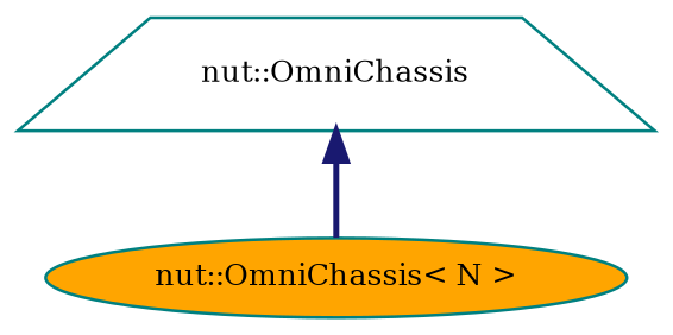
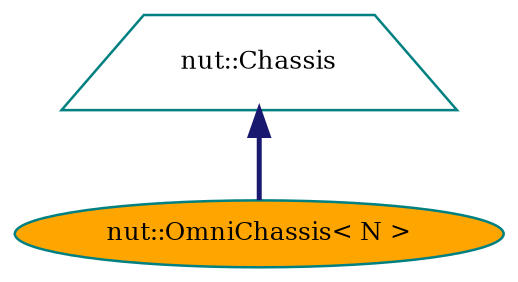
  digraph {
    fontname="DejaVu Serif"
    node [color=teal fontname="DejaVu Serif" fontsize=10 style=filled]
-   n1 [fillcolor=white fontcolor=black height=0.2 label="nut::OmniChassis" shape=trapezium width=0.4]
+   n1 [fillcolor=white fontcolor=black height=0.2 label="nut::Chassis" shape=trapezium width=0.4]
    n2 [fillcolor=orange height=0.2 label="nut::OmniChassis\< N \>" shape=ellipse width=0.4]
    n1 -> n2 [color=midnightblue dir=back fontname="DejaVu Serif" fontsize=10 labelfontname=Helvetica labelfontsize=10 style=bold]
  }
